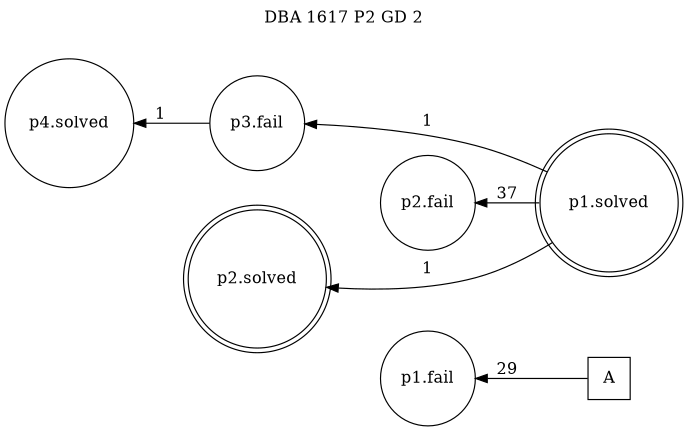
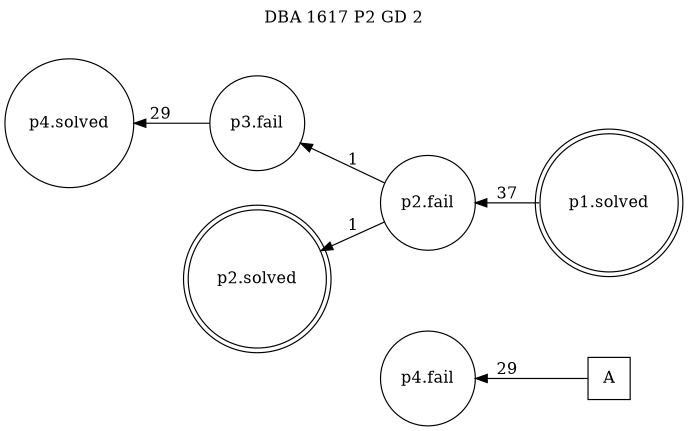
  digraph {
    label=" DBA 1617 P2 GD 2 "
    labelloc=tl
    rankdir=RL
    node [shape=circle]
    n1 [label=A shape=square]
-   n2 [label="p1.fail"]
+   n2 [label="p4.fail"]
    n3 [label="p1.solved" shape=doublecircle]
    n4 [label="p2.fail"]
    n5 [label="p3.fail"]
    n6 [label="p2.solved" shape=doublecircle]
    n7 [label="p4.solved"]
    n1 -> n2 [label=29]
    n3 -> n4 [label=37]
-   n3 -> n5 [label=1]
-   n3 -> n6 [label=1]
-   n5 -> n7 [label=1]
+   n4 -> n5 [label=1]
+   n4 -> n6 [label=1]
+   n5 -> n7 [label=29]
  }
